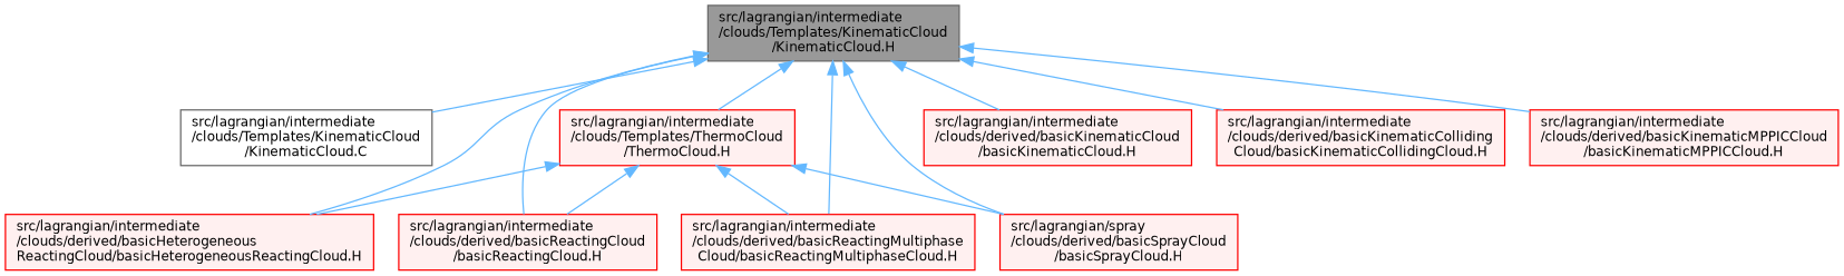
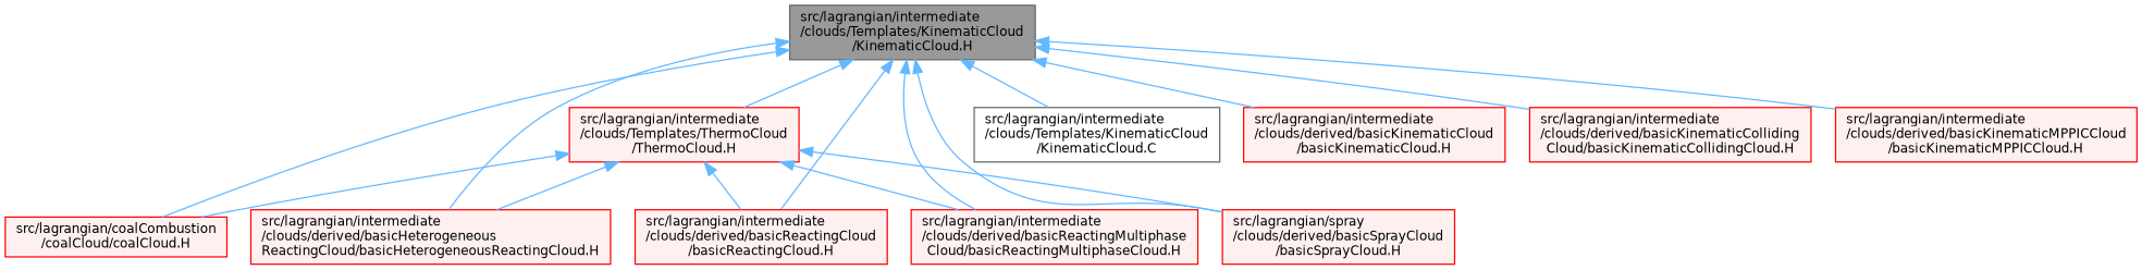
  digraph {
    node [color=red fillcolor="#FFF0F0" fontname=Helvetica fontsize=10 shape=box style=filled]
    edge [color=steelblue1 dir=back fontname=Helvetica fontsize=10 labelfontname=Helvetica labelfontsize=10 style=solid]
    n1 [color=gray40 fillcolor=grey60 fontcolor=black height=0.2 label="src/lagrangian/intermediate\l/clouds/Templates/KinematicCloud\l/KinematicCloud.H" width=0.4]
+   n2 [height=0.2 label="src/lagrangian/coalCombustion\l/coalCloud/coalCloud.H" width=0.4]
    n3 [color=grey40 fillcolor=white height=0.2 label="src/lagrangian/intermediate\l/clouds/Templates/KinematicCloud\l/KinematicCloud.C" width=0.4]
    n4 [height=0.2 label="src/lagrangian/intermediate\l/clouds/Templates/ThermoCloud\l/ThermoCloud.H" width=0.4]
    n5 [height=0.2 label="src/lagrangian/intermediate\l/clouds/derived/basicHeterogeneous\lReactingCloud/basicHeterogeneousReactingCloud.H" width=0.4]
    n6 [height=0.2 label="src/lagrangian/intermediate\l/clouds/derived/basicReactingCloud\l/basicReactingCloud.H" width=0.4]
    n7 [height=0.2 label="src/lagrangian/intermediate\l/clouds/derived/basicReactingMultiphase\lCloud/basicReactingMultiphaseCloud.H" width=0.4]
    n8 [height=0.2 label="src/lagrangian/spray\l/clouds/derived/basicSprayCloud\l/basicSprayCloud.H" width=0.4]
    n9 [height=0.2 label="src/lagrangian/intermediate\l/clouds/derived/basicKinematicCloud\l/basicKinematicCloud.H" width=0.4]
    n10 [height=0.2 label="src/lagrangian/intermediate\l/clouds/derived/basicKinematicColliding\lCloud/basicKinematicCollidingCloud.H" width=0.4]
    n11 [height=0.2 label="src/lagrangian/intermediate\l/clouds/derived/basicKinematicMPPICCloud\l/basicKinematicMPPICCloud.H" width=0.4]
+   n1 -> n2
    n1 -> n3
    n1 -> n4
    n1 -> n5
    n1 -> n6
    n1 -> n7
    n1 -> n8
    n1 -> n9
    n1 -> n10
    n1 -> n11
+   n4 -> n2
    n4 -> n5
    n4 -> n6
    n4 -> n7
    n4 -> n8
  }
